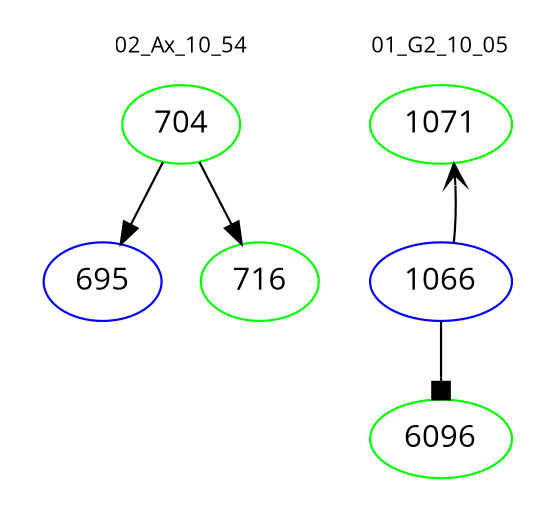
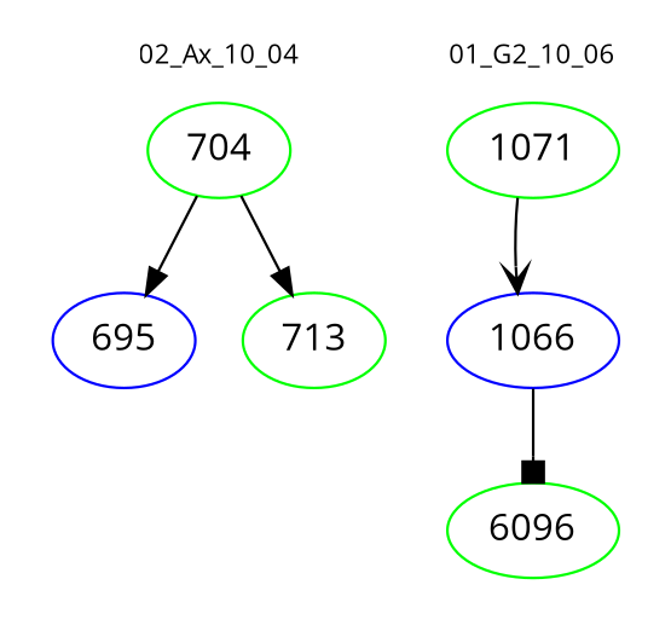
  digraph {
    fontname="Open Sans"
    node [color=green fontname="Open Sans"]
    edge [arrowhead=normal color=black fontname="Open Sans"]
    n1 [label=704]
    n2 [color=blue label=695]
-   n3 [label=716]
+   n3 [label=713]
    n4 [label=1071]
    n5 [color=blue label=1066]
    n6 [label=6096]
    subgraph cluster_1 {
      color=white
      fontsize=10
-     label="02_Ax_10_54"
+     label="02_Ax_10_04"
      n1
      n2
      n3
    }
    subgraph cluster_2 {
      color=white
      fontsize=10
-     label="01_G2_10_05"
+     label="01_G2_10_06"
      n4
      n5
      n6
    }
    n1 -> n2
    n1 -> n3
-   n5 -> n4 [arrowhead=vee]
+   n4 -> n5 [arrowhead=vee]
    n5 -> n6 [arrowhead=box]
  }
